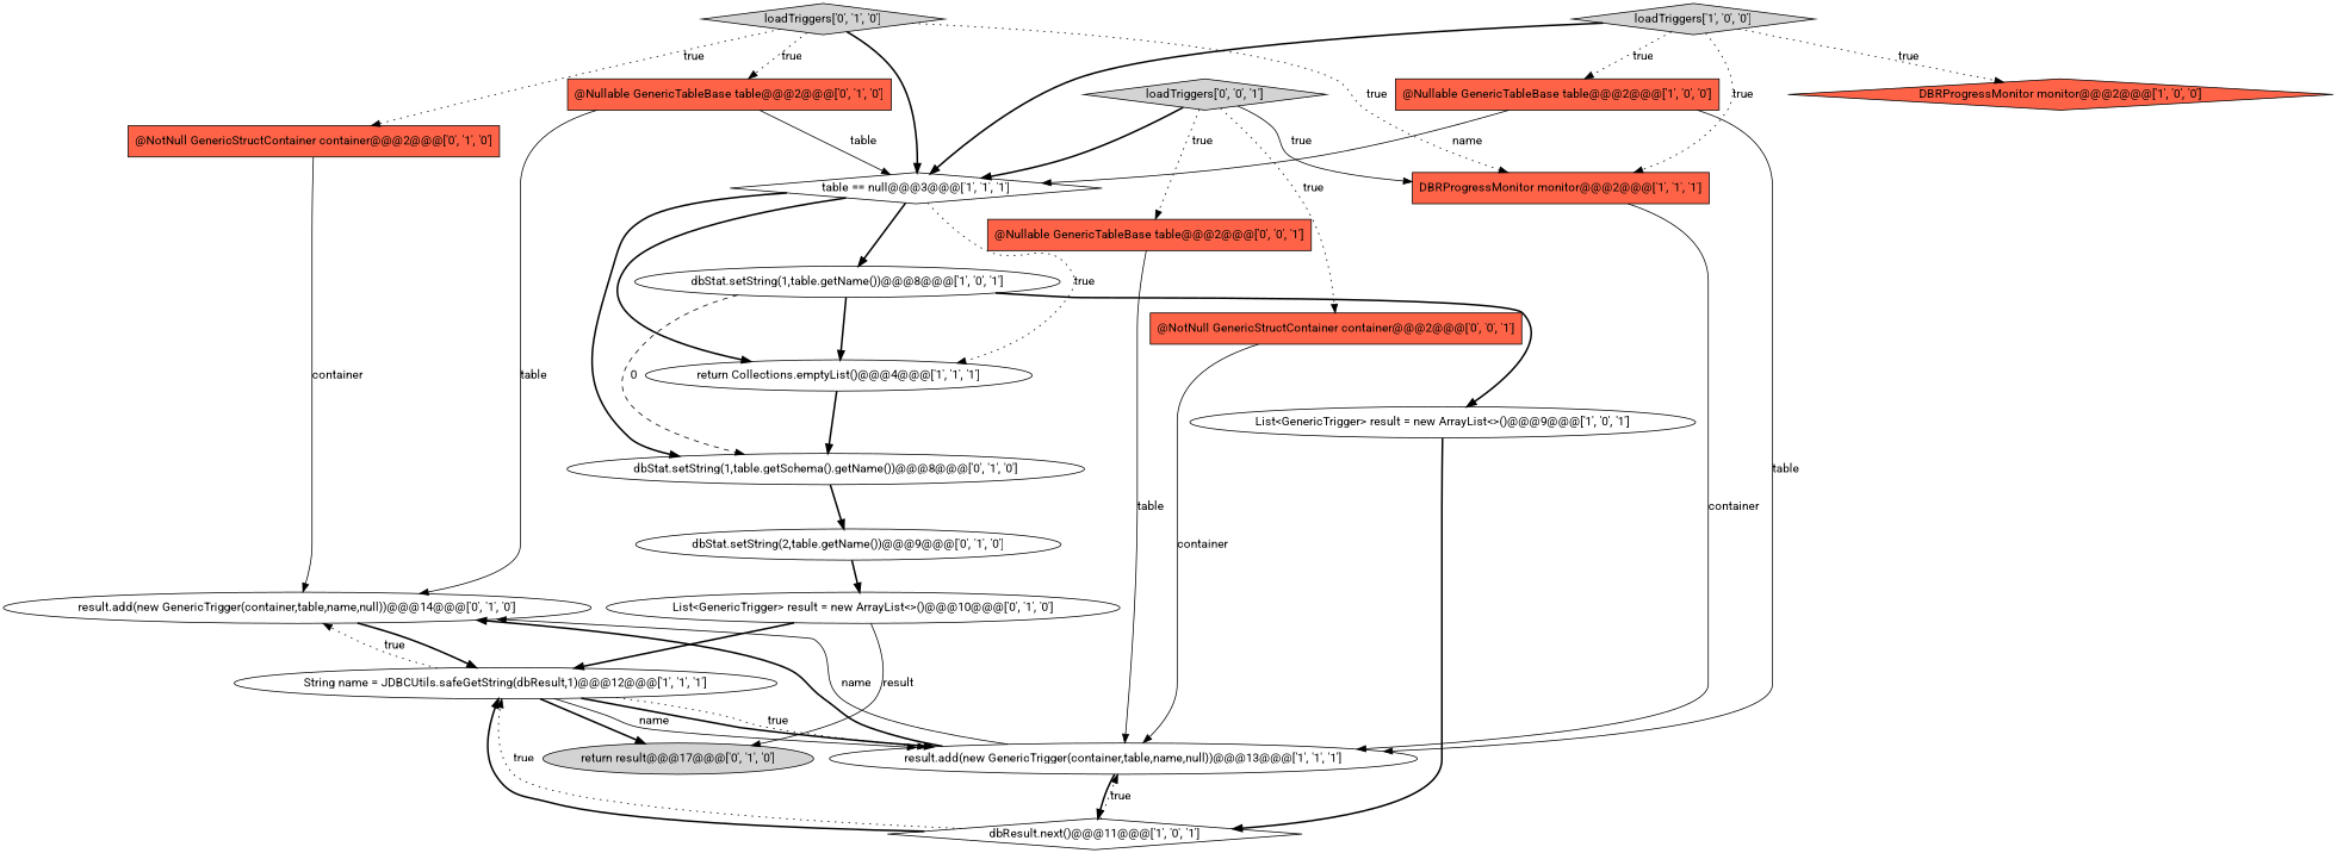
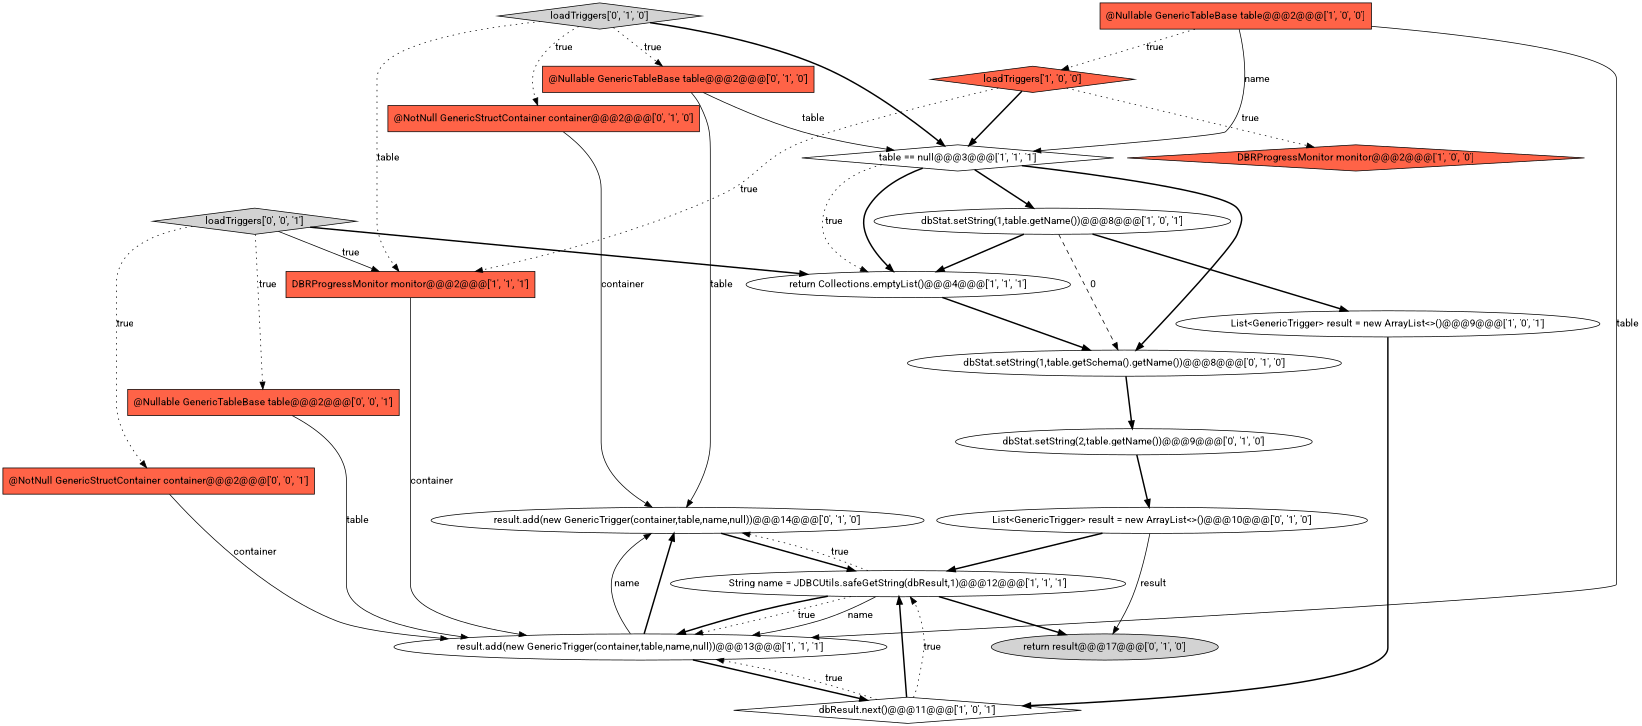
  digraph {
    fontname=Roboto
    node [fillcolor=white fontname=Roboto shape=ellipse style=filled]
    edge [fontname=Roboto style=bold]
    n1 [fillcolor=tomato label="@NotNull GenericStructContainer container@@@2@@@['0', '1', '0']" shape=box]
    n2 [label="result.add(new GenericTrigger(container,table,name,null))@@@14@@@['0', '1', '0']"]
    n3 [label="String name = JDBCUtils.safeGetString(dbResult,1)@@@12@@@['1', '1', '1']"]
    n4 [fillcolor=tomato label="@Nullable GenericTableBase table@@@2@@@['1', '0', '0']" shape=box]
    n5 [label="result.add(new GenericTrigger(container,table,name,null))@@@13@@@['1', '1', '1']"]
    n6 [label="table == null@@@3@@@['1', '1', '1']" shape=diamond]
    n7 [label="dbResult.next()@@@11@@@['1', '0', '1']" shape=diamond]
    n8 [label="dbStat.setString(1,table.getSchema().getName())@@@8@@@['0', '1', '0']"]
    n9 [label="return Collections.emptyList()@@@4@@@['1', '1', '1']"]
    n10 [label="dbStat.setString(1,table.getName())@@@8@@@['1', '0', '1']"]
    n11 [label="dbStat.setString(2,table.getName())@@@9@@@['0', '1', '0']"]
    n12 [label="List<GenericTrigger> result = new ArrayList<>()@@@10@@@['0', '1', '0']"]
    n13 [fillcolor=tomato label="@Nullable GenericTableBase table@@@2@@@['0', '0', '1']" shape=box]
    n14 [label="List<GenericTrigger> result = new ArrayList<>()@@@9@@@['1', '0', '1']"]
    n15 [fillcolor=lightgray label="return result@@@17@@@['0', '1', '0']"]
    n16 [fillcolor=tomato label="DBRProgressMonitor monitor@@@2@@@['1', '0', '0']" shape=diamond]
    n17 [fillcolor=tomato label="DBRProgressMonitor monitor@@@2@@@['1', '1', '1']" shape=box]
    n18 [fillcolor=tomato label="@Nullable GenericTableBase table@@@2@@@['0', '1', '0']" shape=box]
    n19 [fillcolor=lightgray label="loadTriggers['0', '0', '1']" shape=diamond]
    n20 [fillcolor=tomato label="@NotNull GenericStructContainer container@@@2@@@['0', '0', '1']" shape=box]
    n21 [fillcolor=lightgray label="loadTriggers['0', '1', '0']" shape=diamond]
-   n22 [fillcolor=lightgray label="loadTriggers['1', '0', '0']" shape=diamond]
+   n22 [fillcolor=tomato label="loadTriggers['1', '0', '0']" shape=diamond]
    n1 -> n2 [label=container style=solid]
    n2 -> n3
    n3 -> n2 [label=true style=dotted]
    n3 -> n5
    n3 -> n5 [label=true style=dotted]
    n3 -> n5 [label=name style=solid]
    n3 -> n15
    n4 -> n5 [label=table style=solid]
    n4 -> n6 [label=name style=solid]
    n5 -> n2 [label=name style=solid]
    n5 -> n2
    n5 -> n7
    n6 -> n8
    n6 -> n9 [label=true style=dotted]
    n6 -> n9
    n6 -> n10
    n7 -> n3 [label=true style=dotted]
    n7 -> n3
    n7 -> n5 [label=true style=dotted]
    n8 -> n11
    n9 -> n8
    n10 -> n8 [label=0 style=dashed]
    n10 -> n9
    n10 -> n14
    n11 -> n12
    n12 -> n3
    n12 -> n15 [label=result style=solid]
    n13 -> n5 [label=table style=solid]
    n14 -> n7
    n17 -> n5 [label=container style=solid]
    n18 -> n2 [label=table style=solid]
    n18 -> n6 [label=table style=solid]
-   n19 -> n6
+   n19 -> n9
    n19 -> n13 [label=true style=dotted]
    n19 -> n17 [label=true style=solid]
    n19 -> n20 [label=true style=dotted]
    n20 -> n5 [label=container style=solid]
    n21 -> n1 [label=true style=dotted]
    n21 -> n6
-   n21 -> n17 [label=true style=dotted]
+   n21 -> n17 [label=table style=dotted]
    n21 -> n18 [label=true style=dotted]
-   n22 -> n4 [label=true style=dotted]
+   n4 -> n22 [label=true style=dotted]
    n22 -> n6
    n22 -> n16 [label=true style=dotted]
    n22 -> n17 [label=true style=dotted]
  }
